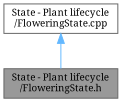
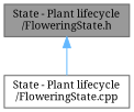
  digraph {
    fontname="Noto Serif"
    node [fontname="Noto Serif" fontsize=10 shape=box style=filled]
    n1 [color=gray40 fillcolor=grey60 fontcolor=black height=0.2 label="State - Plant lifecycle\l/FloweringState.h" width=0.4]
    n2 [color=grey40 fillcolor=white height=0.2 label="State - Plant lifecycle\l/FloweringState.cpp" width=0.4]
-   n2 -> n1 [color=steelblue1 dir=back fontname="Noto Serif" fontsize=10 labelfontname=Helvetica labelfontsize=10 style=solid]
+   n1 -> n2 [color=steelblue1 dir=back fontname="Noto Serif" fontsize=10 labelfontname=Helvetica labelfontsize=10 style=solid]
  }
